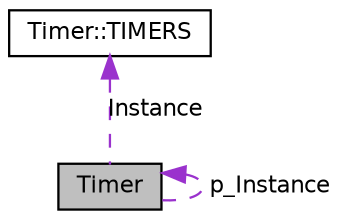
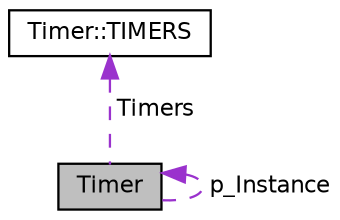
  digraph {
    node [color=black fontname=Helvetica fontsize=10 shape=record style=filled]
    edge [color=darkorchid3 dir=back fontname=Helvetica fontsize=10 labelfontname=Helvetica labelfontsize=10 style=dashed]
    n1 [fillcolor=grey75 fontcolor=black height=0.2 label=Timer width=0.4]
    n2 [fillcolor=white height=0.2 label="Timer::TIMERS" width=0.4]
    n1 -> n1 [label=" p_Instance"]
-   n2 -> n1 [label=" Instance"]
+   n2 -> n1 [label=" Timers"]
  }
